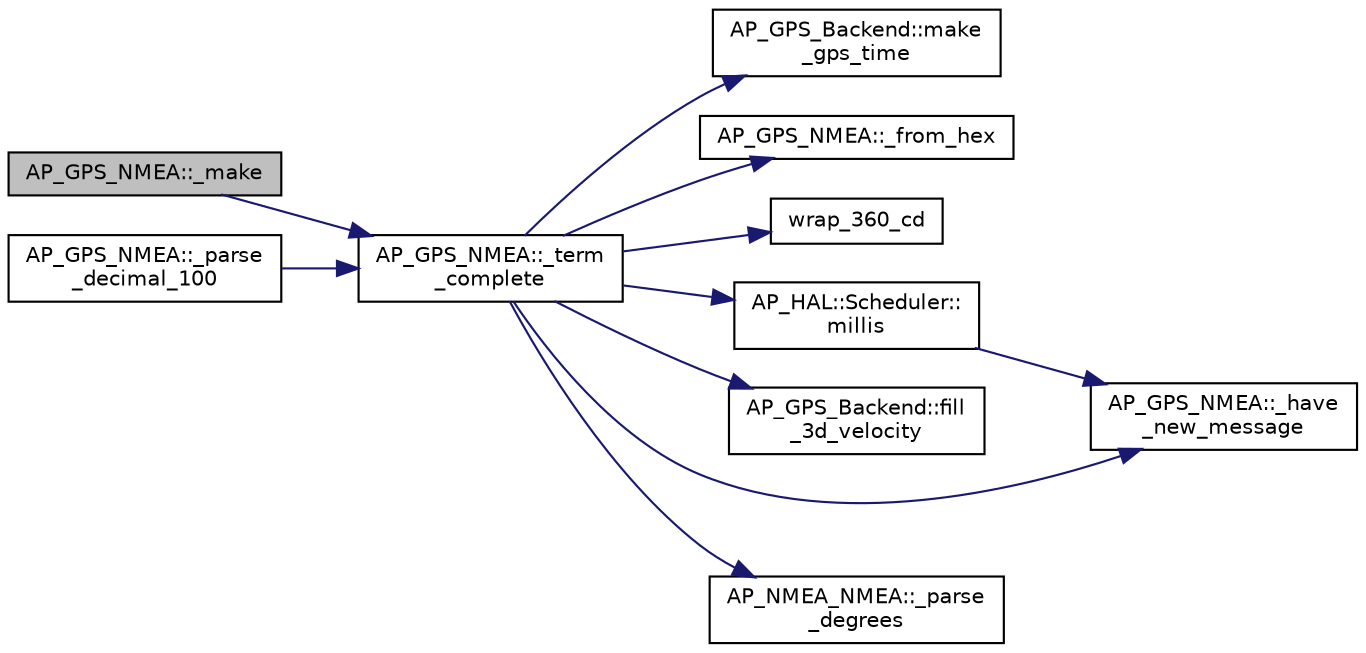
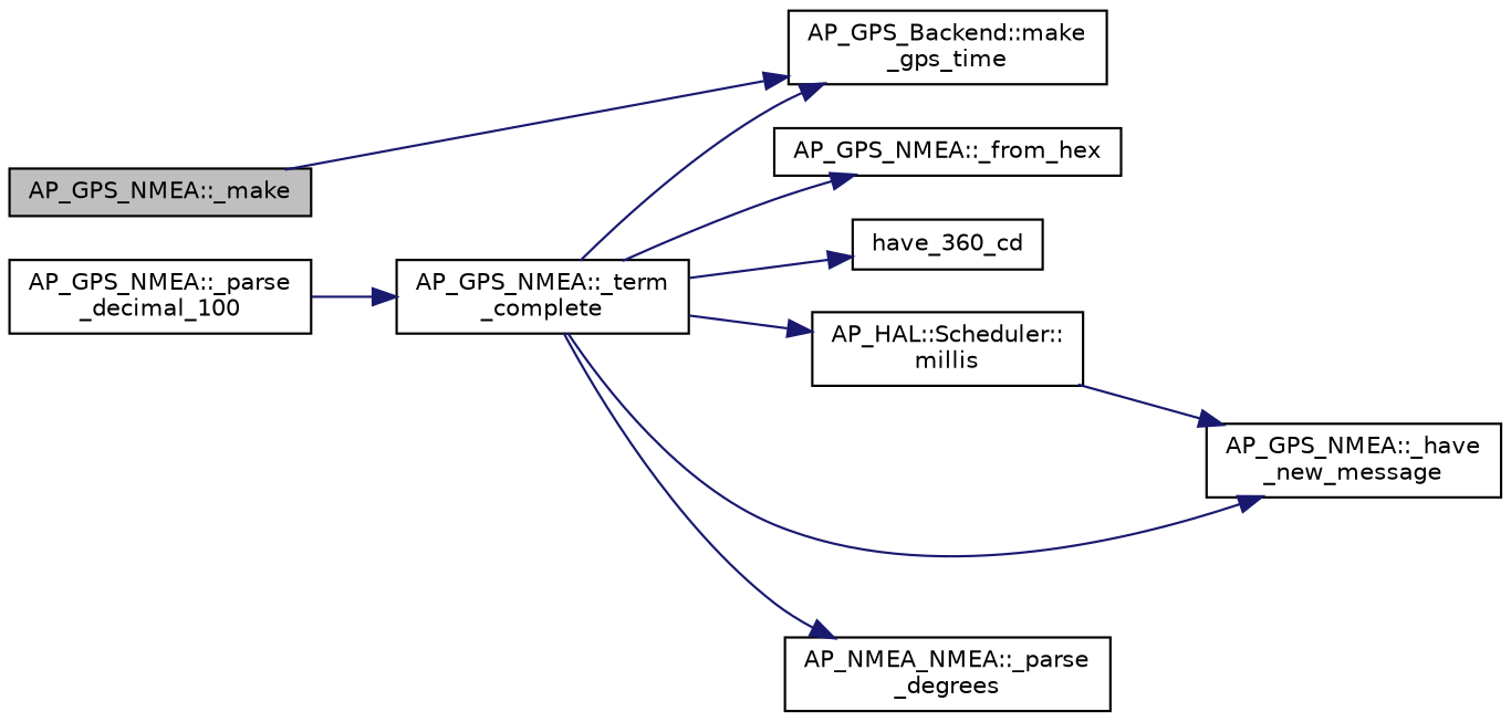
  digraph {
    rankdir=LR
    node [color=black fillcolor=white fontname=Helvetica fontsize=10 shape=record style=filled]
    edge [color=midnightblue fontname=Helvetica fontsize=10 labelfontname=Helvetica labelfontsize=10 style=solid]
    n1 [fillcolor=grey75 fontcolor=black height=0.2 label="AP_GPS_NMEA::_make" width=0.4]
    n2 [height=0.2 label="AP_GPS_NMEA::_term\l_complete" width=0.4]
    n3 [height=0.2 label="AP_GPS_NMEA::_from_hex" width=0.4]
-   n4 [height=0.2 label=wrap_360_cd width=0.4]
+   n4 [height=0.2 label=have_360_cd width=0.4]
    n5 [height=0.2 label="AP_GPS_Backend::make\l_gps_time" width=0.4]
    n6 [height=0.2 label="AP_HAL::Scheduler::\lmillis" width=0.4]
-   n7 [height=0.2 label="AP_GPS_Backend::fill\l_3d_velocity" width=0.4]
    n8 [height=0.2 label="AP_GPS_NMEA::_have\l_new_message" width=0.4]
    n9 [height=0.2 label="AP_NMEA_NMEA::_parse\l_degrees" width=0.4]
    n10 [height=0.2 label="AP_GPS_NMEA::_parse\l_decimal_100" width=0.4]
-   n1 -> n2
+   n1 -> n5
    n2 -> n3
    n2 -> n4
    n2 -> n5
    n2 -> n6
-   n2 -> n7
    n2 -> n8
    n2 -> n9
    n6 -> n8
    n10 -> n2
  }
